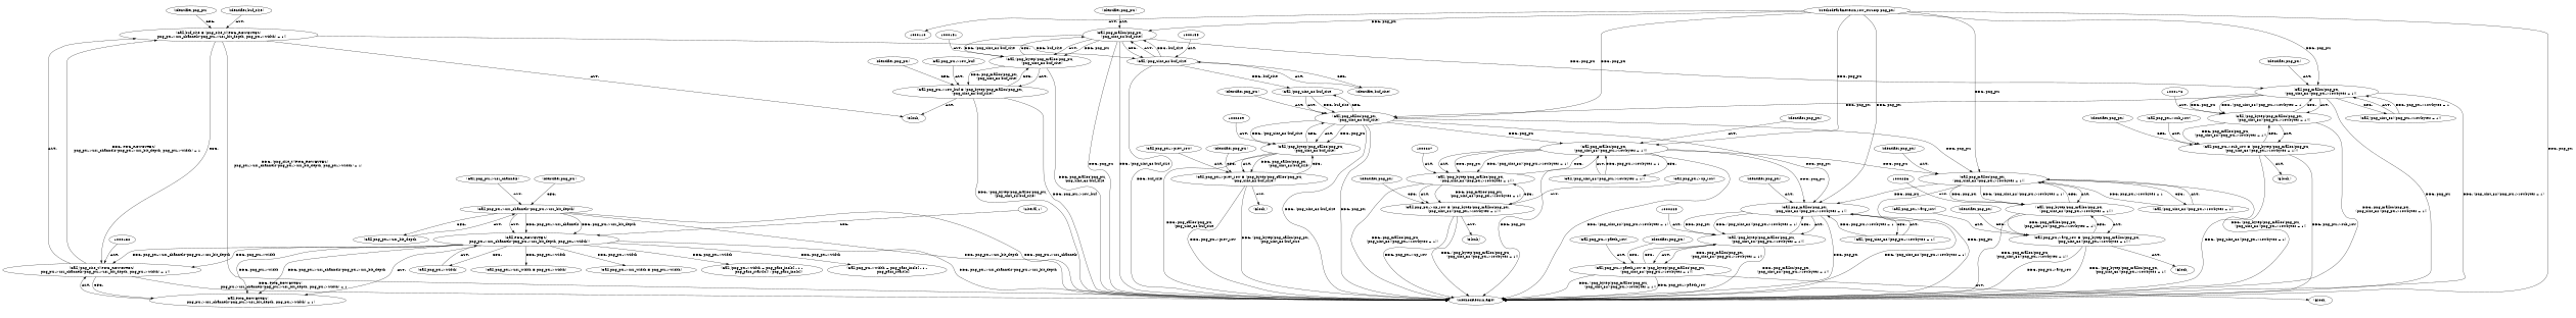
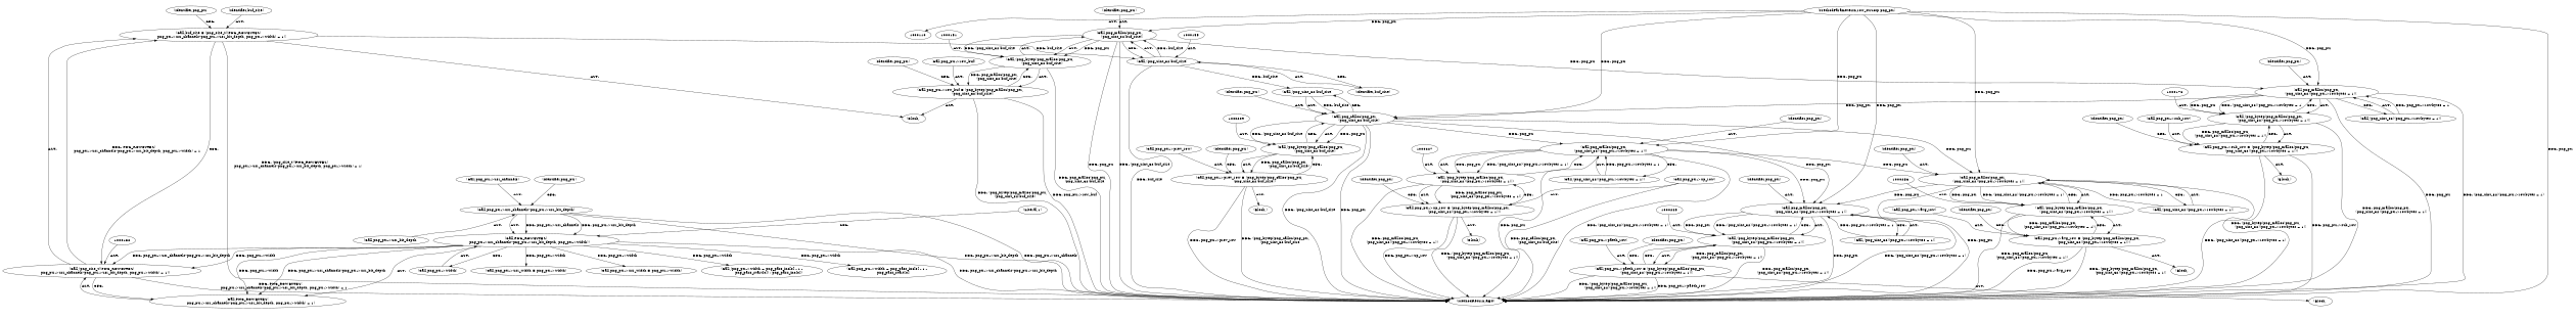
  digraph {
    n1 [label="(Call,png_malloc(png_ptr,\n     (png_uint_32)buf_size))"]
    n2 [label="(Call,(png_uint_32)buf_size)"]
    n3 [label="(Call,(png_bytep)png_malloc(png_ptr,\n     (png_uint_32)buf_size))"]
    n4 [label="(Call,png_malloc(png_ptr,\n         (png_uint_32)(png_ptr->rowbytes + 1)))"]
    n5 [label="(MethodReturn,RET)"]
    n6 [label="(Identifier,buf_size)"]
    n7 [label="(Call,(png_uint_32)buf_size)"]
    n8 [label="(Call,png_ptr->row_buf = (png_bytep)png_malloc(png_ptr,\n     (png_uint_32)buf_size))"]
    n9 [label="(Call,png_calloc(png_ptr,\n         (png_uint_32)buf_size))"]
    n10 [label="(Call,(png_bytep)png_malloc(png_ptr,\n         (png_uint_32)(png_ptr->rowbytes + 1)))"]
    n11 [label="(Call,(png_uint_32)(png_ptr->rowbytes + 1))"]
    n12 [label="(Call,png_malloc(png_ptr,\n            (png_uint_32)(png_ptr->rowbytes + 1)))"]
    n13 [label="(Call,png_malloc(png_ptr,\n            (png_uint_32)(png_ptr->rowbytes + 1)))"]
    n14 [label="(Call,png_malloc(png_ptr,\n            (png_uint_32)(png_ptr->rowbytes + 1)))"]
    n15 [label="(Call,(png_bytep)png_calloc(png_ptr,\n         (png_uint_32)buf_size))"]
    n16 [label="(MethodParameterIn,row_structp png_ptr)"]
    1000110
    n18 [label="(Call,(png_bytep)png_malloc(png_ptr,\n            (png_uint_32)(png_ptr->rowbytes + 1)))"]
    n19 [label="(Call,(png_uint_32)(png_ptr->rowbytes + 1))"]
    n20 [label="(Call,(png_bytep)png_malloc(png_ptr,\n            (png_uint_32)(png_ptr->rowbytes + 1)))"]
    n21 [label="(Call,(png_uint_32)(png_ptr->rowbytes + 1))"]
    n22 [label="(Call,(png_bytep)png_malloc(png_ptr,\n            (png_uint_32)(png_ptr->rowbytes + 1)))"]
    n23 [label="(Call,(png_uint_32)(png_ptr->rowbytes + 1))"]
    n24 [label="(Call,buf_size = (png_size_t)(PNG_ROWBYTES(\n      png_ptr->usr_channels*png_ptr->usr_bit_depth, png_ptr->width) + 1))"]
    n25 [label="(Call,(png_size_t)(PNG_ROWBYTES(\n      png_ptr->usr_channels*png_ptr->usr_bit_depth, png_ptr->width) + 1))"]
    n26 [label="(Block,)"]
    n27 [label="(Call,PNG_ROWBYTES(\n      png_ptr->usr_channels*png_ptr->usr_bit_depth, png_ptr->width) + 1)"]
    n28 [label="(Call,PNG_ROWBYTES(\n      png_ptr->usr_channels*png_ptr->usr_bit_depth, png_ptr->width))"]
    n29 [label="(Call,png_ptr->width)"]
    n30 [label="(Call,png_ptr->usr_width = png_ptr->width)"]
    n31 [label="(Call,png_ptr->usr_width = png_ptr->width)"]
    n32 [label="(Call,(png_ptr->width + png_pass_inc[0] - 1 -\n            png_pass_start[0]) / png_pass_inc[0])"]
    n33 [label="(Call,png_ptr->width + png_pass_inc[0] - 1 -\n            png_pass_start[0])"]
    n34 [label="(Call,png_ptr->usr_channels*png_ptr->usr_bit_depth)"]
    n35 [label="(Call,png_ptr->usr_bit_depth)"]
    n36 [label="(Call,png_ptr->sub_row = (png_bytep)png_malloc(png_ptr,\n         (png_uint_32)(png_ptr->rowbytes + 1)))"]
    n37 [label="(Block,)"]
    n38 [label="(Call,png_ptr->prev_row = (png_bytep)png_calloc(png_ptr,\n         (png_uint_32)buf_size))"]
    n39 [label="(Block,)"]
    n40 [label="(Call,png_ptr->up_row = (png_bytep)png_malloc(png_ptr,\n            (png_uint_32)(png_ptr->rowbytes + 1)))"]
    n41 [label="(Block,)"]
    n42 [label="(Call,png_ptr->avg_row = (png_bytep)png_malloc(png_ptr,\n            (png_uint_32)(png_ptr->rowbytes + 1)))"]
    n43 [label="(Block,)"]
    n44 [label="(Call,png_ptr->paeth_row = (png_bytep)png_malloc(png_ptr,\n            (png_uint_32)(png_ptr->rowbytes + 1)))"]
    n45 [label="(Block,)"]
    n46 [label="(Call,png_ptr->paeth_row)"]
    n47 [label="(Identifier,png_ptr)"]
    n48 [label="(Call,png_ptr->usr_channels)"]
    n49 [label="(Call,png_ptr->sub_row)"]
    n50 [label="(Call,png_ptr->up_row)"]
    n51 [label="(Identifier,png_ptr)"]
    n52 [label="(Call,png_ptr->row_buf)"]
    n53 [label="(Identifier,png_ptr)"]
    n54 [label="(Identifier,png_ptr)"]
    n55 [label="(Identifier,png_ptr)"]
    n56 [label="(Call,png_ptr->avg_row)"]
    n57 [label="(Identifier,png_ptr)"]
    n58 [label="(Literal,1)"]
    n59 [label="(Identifier,png_ptr)"]
    n60 [label="(Identifier,png_ptr)"]
    n61 [label="(Identifier,png_ptr)"]
    n62 [label="(Identifier,png_ptr)"]
    n63 [label="(Identifier,png_ptr)"]
    n64 [label="(Identifier,png_ptr)"]
    n65 [label="(Identifier,buf_size)"]
    n66 [label="(Identifier,png_ptr)"]
    n67 [label="(Identifier,png_ptr)"]
    n68 [label="(Call,png_ptr->prev_row)"]
    1000155
    1000132
    1000151
    1000176
    1000209
    1000227
    1000256
    1000285
    n1 -> n2 [label="CFG: "]
    n1 -> n3 [label="AST: "]
    n1 -> n3 [label="DDG: png_ptr"]
    n1 -> n3 [label="DDG: (png_uint_32)buf_size"]
    n1 -> n4 [label="DDG: png_ptr"]
    n1 -> n5 [label="DDG: png_ptr"]
    n1 -> n5 [label="DDG: (png_uint_32)buf_size"]
    n2 -> n1 [label="AST: "]
    n2 -> n1 [label="DDG: buf_size"]
    n2 -> n5 [label="DDG: buf_size"]
    n2 -> n6 [label="CFG: "]
    n2 -> n7 [label="DDG: buf_size"]
-   n3 -> n1 [label="CFG: "]
+   n3 -> n1 [label="AST: "]
    n3 -> n5 [label="DDG: png_malloc(png_ptr,\n     (png_uint_32)buf_size)"]
    n3 -> n8 [label="AST: "]
    n3 -> n8 [label="DDG: png_malloc(png_ptr,\n     (png_uint_32)buf_size)"]
    n4 -> n5 [label="DDG: png_ptr"]
    n4 -> n5 [label="DDG: (png_uint_32)(png_ptr->rowbytes + 1)"]
    n4 -> n9 [label="DDG: png_ptr"]
    n4 -> n10 [label="AST: "]
    n4 -> n10 [label="DDG: png_ptr"]
    n4 -> n10 [label="DDG: (png_uint_32)(png_ptr->rowbytes + 1)"]
    n4 -> n11 [label="CFG: "]
    n6 -> n2 [label="AST: "]
    n7 -> n9 [label="AST: "]
    n7 -> n9 [label="DDG: buf_size"]
    n8 -> n3 [label="CFG: "]
    n8 -> n5 [label="DDG: (png_bytep)png_malloc(png_ptr,\n     (png_uint_32)buf_size)"]
    n8 -> n5 [label="DDG: png_ptr->row_buf"]
    n8 -> n26 [label="AST: "]
    n9 -> n5 [label="DDG: (png_uint_32)buf_size"]
    n9 -> n5 [label="DDG: png_ptr"]
    n9 -> n7 [label="CFG: "]
    n9 -> n12 [label="DDG: png_ptr"]
    n9 -> n13 [label="DDG: png_ptr"]
    n9 -> n14 [label="DDG: png_ptr"]
    n9 -> n15 [label="AST: "]
    n9 -> n15 [label="DDG: png_ptr"]
    n9 -> n15 [label="DDG: (png_uint_32)buf_size"]
    n10 -> n4 [label="CFG: "]
    n10 -> n5 [label="DDG: png_malloc(png_ptr,\n         (png_uint_32)(png_ptr->rowbytes + 1))"]
    n10 -> n36 [label="AST: "]
    n10 -> n36 [label="DDG: png_malloc(png_ptr,\n         (png_uint_32)(png_ptr->rowbytes + 1))"]
    n11 -> n4 [label="AST: "]
    n11 -> n4 [label="DDG: png_ptr->rowbytes + 1"]
    n12 -> n5 [label="DDG: png_ptr"]
    n12 -> n5 [label="DDG: (png_uint_32)(png_ptr->rowbytes + 1)"]
    n12 -> n13 [label="DDG: png_ptr"]
    n12 -> n14 [label="DDG: png_ptr"]
    n12 -> n18 [label="AST: "]
    n12 -> n18 [label="DDG: png_ptr"]
    n12 -> n18 [label="DDG: (png_uint_32)(png_ptr->rowbytes + 1)"]
    n12 -> n19 [label="CFG: "]
    n13 -> n5 [label="DDG: (png_uint_32)(png_ptr->rowbytes + 1)"]
    n13 -> n5 [label="DDG: png_ptr"]
    n13 -> n14 [label="DDG: png_ptr"]
    n13 -> n20 [label="AST: "]
    n13 -> n20 [label="DDG: png_ptr"]
    n13 -> n20 [label="DDG: (png_uint_32)(png_ptr->rowbytes + 1)"]
    n13 -> n21 [label="CFG: "]
    n14 -> n5 [label="DDG: png_ptr"]
    n14 -> n5 [label="DDG: (png_uint_32)(png_ptr->rowbytes + 1)"]
    n14 -> n22 [label="AST: "]
    n14 -> n22 [label="DDG: png_ptr"]
    n14 -> n22 [label="DDG: (png_uint_32)(png_ptr->rowbytes + 1)"]
    n14 -> n23 [label="CFG: "]
-   n15 -> n5 [label="DDG: png_calloc(png_ptr,\n         (png_uint_32)buf_size)"]
+   n50 -> n5 [label="DDG: png_calloc(png_ptr,\n         (png_uint_32)buf_size)"]
    n15 -> n9 [label="CFG: "]
    n15 -> n38 [label="AST: "]
    n15 -> n38 [label="DDG: png_calloc(png_ptr,\n         (png_uint_32)buf_size)"]
    n16 -> n1 [label="DDG: png_ptr"]
    n16 -> n4 [label="DDG: png_ptr"]
    n16 -> n5 [label="DDG: png_ptr"]
    n16 -> n9 [label="DDG: png_ptr"]
    n16 -> n12 [label="DDG: png_ptr"]
    n16 -> n13 [label="DDG: png_ptr"]
    n16 -> n14 [label="DDG: png_ptr"]
    n16 -> 1000110 [label="AST: "]
    n18 -> n5 [label="DDG: png_malloc(png_ptr,\n            (png_uint_32)(png_ptr->rowbytes + 1))"]
    n18 -> n12 [label="CFG: "]
    n18 -> n40 [label="AST: "]
    n18 -> n40 [label="DDG: png_malloc(png_ptr,\n            (png_uint_32)(png_ptr->rowbytes + 1))"]
    n19 -> n12 [label="AST: "]
    n19 -> n12 [label="DDG: png_ptr->rowbytes + 1"]
    n20 -> n5 [label="DDG: png_malloc(png_ptr,\n            (png_uint_32)(png_ptr->rowbytes + 1))"]
    n20 -> n13 [label="CFG: "]
    n20 -> n42 [label="AST: "]
    n20 -> n42 [label="DDG: png_malloc(png_ptr,\n            (png_uint_32)(png_ptr->rowbytes + 1))"]
    n21 -> n13 [label="AST: "]
    n21 -> n13 [label="DDG: png_ptr->rowbytes + 1"]
    n22 -> n5 [label="DDG: png_malloc(png_ptr,\n            (png_uint_32)(png_ptr->rowbytes + 1))"]
    n22 -> n14 [label="CFG: "]
    n22 -> n44 [label="AST: "]
    n22 -> n44 [label="DDG: png_malloc(png_ptr,\n            (png_uint_32)(png_ptr->rowbytes + 1))"]
    n23 -> n14 [label="AST: "]
    n23 -> n14 [label="DDG: png_ptr->rowbytes + 1"]
    n24 -> n2 [label="DDG: buf_size"]
    n24 -> n5 [label="DDG: (png_size_t)(PNG_ROWBYTES(\n      png_ptr->usr_channels*png_ptr->usr_bit_depth, png_ptr->width) + 1)"]
    n24 -> n25 [label="CFG: "]
    n24 -> n26 [label="AST: "]
    n25 -> n5 [label="DDG: PNG_ROWBYTES(\n      png_ptr->usr_channels*png_ptr->usr_bit_depth, png_ptr->width) + 1"]
    n25 -> n24 [label="AST: "]
    n25 -> n24 [label="DDG: PNG_ROWBYTES(\n      png_ptr->usr_channels*png_ptr->usr_bit_depth, png_ptr->width) + 1"]
    n25 -> n27 [label="CFG: "]
    n27 -> n25 [label="AST: "]
    n28 -> n5 [label="DDG: png_ptr->usr_channels*png_ptr->usr_bit_depth"]
    n28 -> n25 [label="DDG: png_ptr->usr_channels*png_ptr->usr_bit_depth"]
    n28 -> n25 [label="DDG: png_ptr->width"]
    n28 -> n27 [label="AST: "]
    n28 -> n27 [label="DDG: png_ptr->usr_channels*png_ptr->usr_bit_depth"]
    n28 -> n27 [label="DDG: png_ptr->width"]
    n28 -> n29 [label="CFG: "]
    n28 -> n30 [label="DDG: png_ptr->width"]
    n28 -> n31 [label="DDG: png_ptr->width"]
    n28 -> n32 [label="DDG: png_ptr->width"]
    n28 -> n33 [label="DDG: png_ptr->width"]
    n29 -> n28 [label="AST: "]
    n34 -> n5 [label="DDG: png_ptr->usr_bit_depth"]
    n34 -> n5 [label="DDG: png_ptr->usr_channels"]
    n34 -> n28 [label="AST: "]
    n34 -> n28 [label="DDG: png_ptr->usr_channels"]
    n34 -> n28 [label="DDG: png_ptr->usr_bit_depth"]
-   n34 -> n35 [label="CFG: "]
    n35 -> n34 [label="AST: "]
    n36 -> n5 [label="DDG: png_ptr->sub_row"]
    n36 -> n5 [label="DDG: (png_bytep)png_malloc(png_ptr,\n         (png_uint_32)(png_ptr->rowbytes + 1))"]
    n36 -> n10 [label="CFG: "]
    n36 -> n37 [label="AST: "]
    n38 -> n5 [label="DDG: (png_bytep)png_calloc(png_ptr,\n         (png_uint_32)buf_size)"]
    n38 -> n5 [label="DDG: png_ptr->prev_row"]
    n38 -> n15 [label="CFG: "]
    n38 -> n39 [label="AST: "]
    n40 -> n5 [label="DDG: png_ptr->up_row"]
    n40 -> n5 [label="DDG: (png_bytep)png_malloc(png_ptr,\n            (png_uint_32)(png_ptr->rowbytes + 1))"]
    n40 -> n18 [label="CFG: "]
    n40 -> n41 [label="AST: "]
    n42 -> n5 [label="DDG: (png_bytep)png_malloc(png_ptr,\n            (png_uint_32)(png_ptr->rowbytes + 1))"]
    n42 -> n5 [label="DDG: png_ptr->avg_row"]
    n42 -> n20 [label="CFG: "]
    n42 -> n43 [label="AST: "]
    n44 -> n5 [label="DDG: (png_bytep)png_malloc(png_ptr,\n            (png_uint_32)(png_ptr->rowbytes + 1))"]
    n44 -> n5 [label="DDG: png_ptr->paeth_row"]
    n44 -> n22 [label="CFG: "]
    n44 -> n45 [label="AST: "]
    n46 -> n44 [label="AST: "]
    n47 -> n1 [label="AST: "]
    n48 -> n34 [label="AST: "]
    n49 -> n36 [label="AST: "]
    n50 -> n40 [label="AST: "]
    n51 -> n13 [label="AST: "]
    n52 -> n8 [label="AST: "]
    n53 -> n8 [label="CFG: "]
    n54 -> n40 [label="CFG: "]
    n55 -> n12 [label="AST: "]
    n56 -> n42 [label="AST: "]
    n57 -> n9 [label="AST: "]
    n58 -> n28 [label="CFG: "]
    n59 -> n14 [label="AST: "]
    n60 -> n44 [label="CFG: "]
    n61 -> n36 [label="CFG: "]
    n62 -> n4 [label="AST: "]
    n63 -> n42 [label="CFG: "]
    n64 -> n24 [label="CFG: "]
    n65 -> n24 [label="AST: "]
    n66 -> n34 [label="CFG: "]
    n67 -> n38 [label="CFG: "]
    n68 -> n38 [label="AST: "]
    1000155 -> n2 [label="AST: "]
    1000132 -> n25 [label="AST: "]
    1000151 -> n3 [label="AST: "]
    1000176 -> n10 [label="AST: "]
    1000209 -> n15 [label="AST: "]
    1000227 -> n18 [label="AST: "]
    1000256 -> n20 [label="AST: "]
    1000285 -> n22 [label="AST: "]
  }
